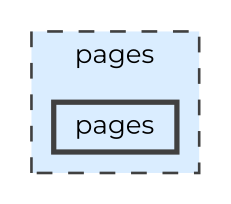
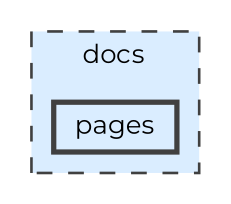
  digraph {
    compound=true
    fontname=Montserrat
    n1 [color=grey25 fillcolor="#daedff" fontname=Montserrat fontsize=10 height=0.2 label=pages shape=box style="filled,bold" width=0.4]
    subgraph cluster_1 {
      bgcolor="#daedff"
      fontsize=10
-     label=pages
+     label=docs
      pencolor=grey25
      style="filled,dashed"
      n1
    }
  }
